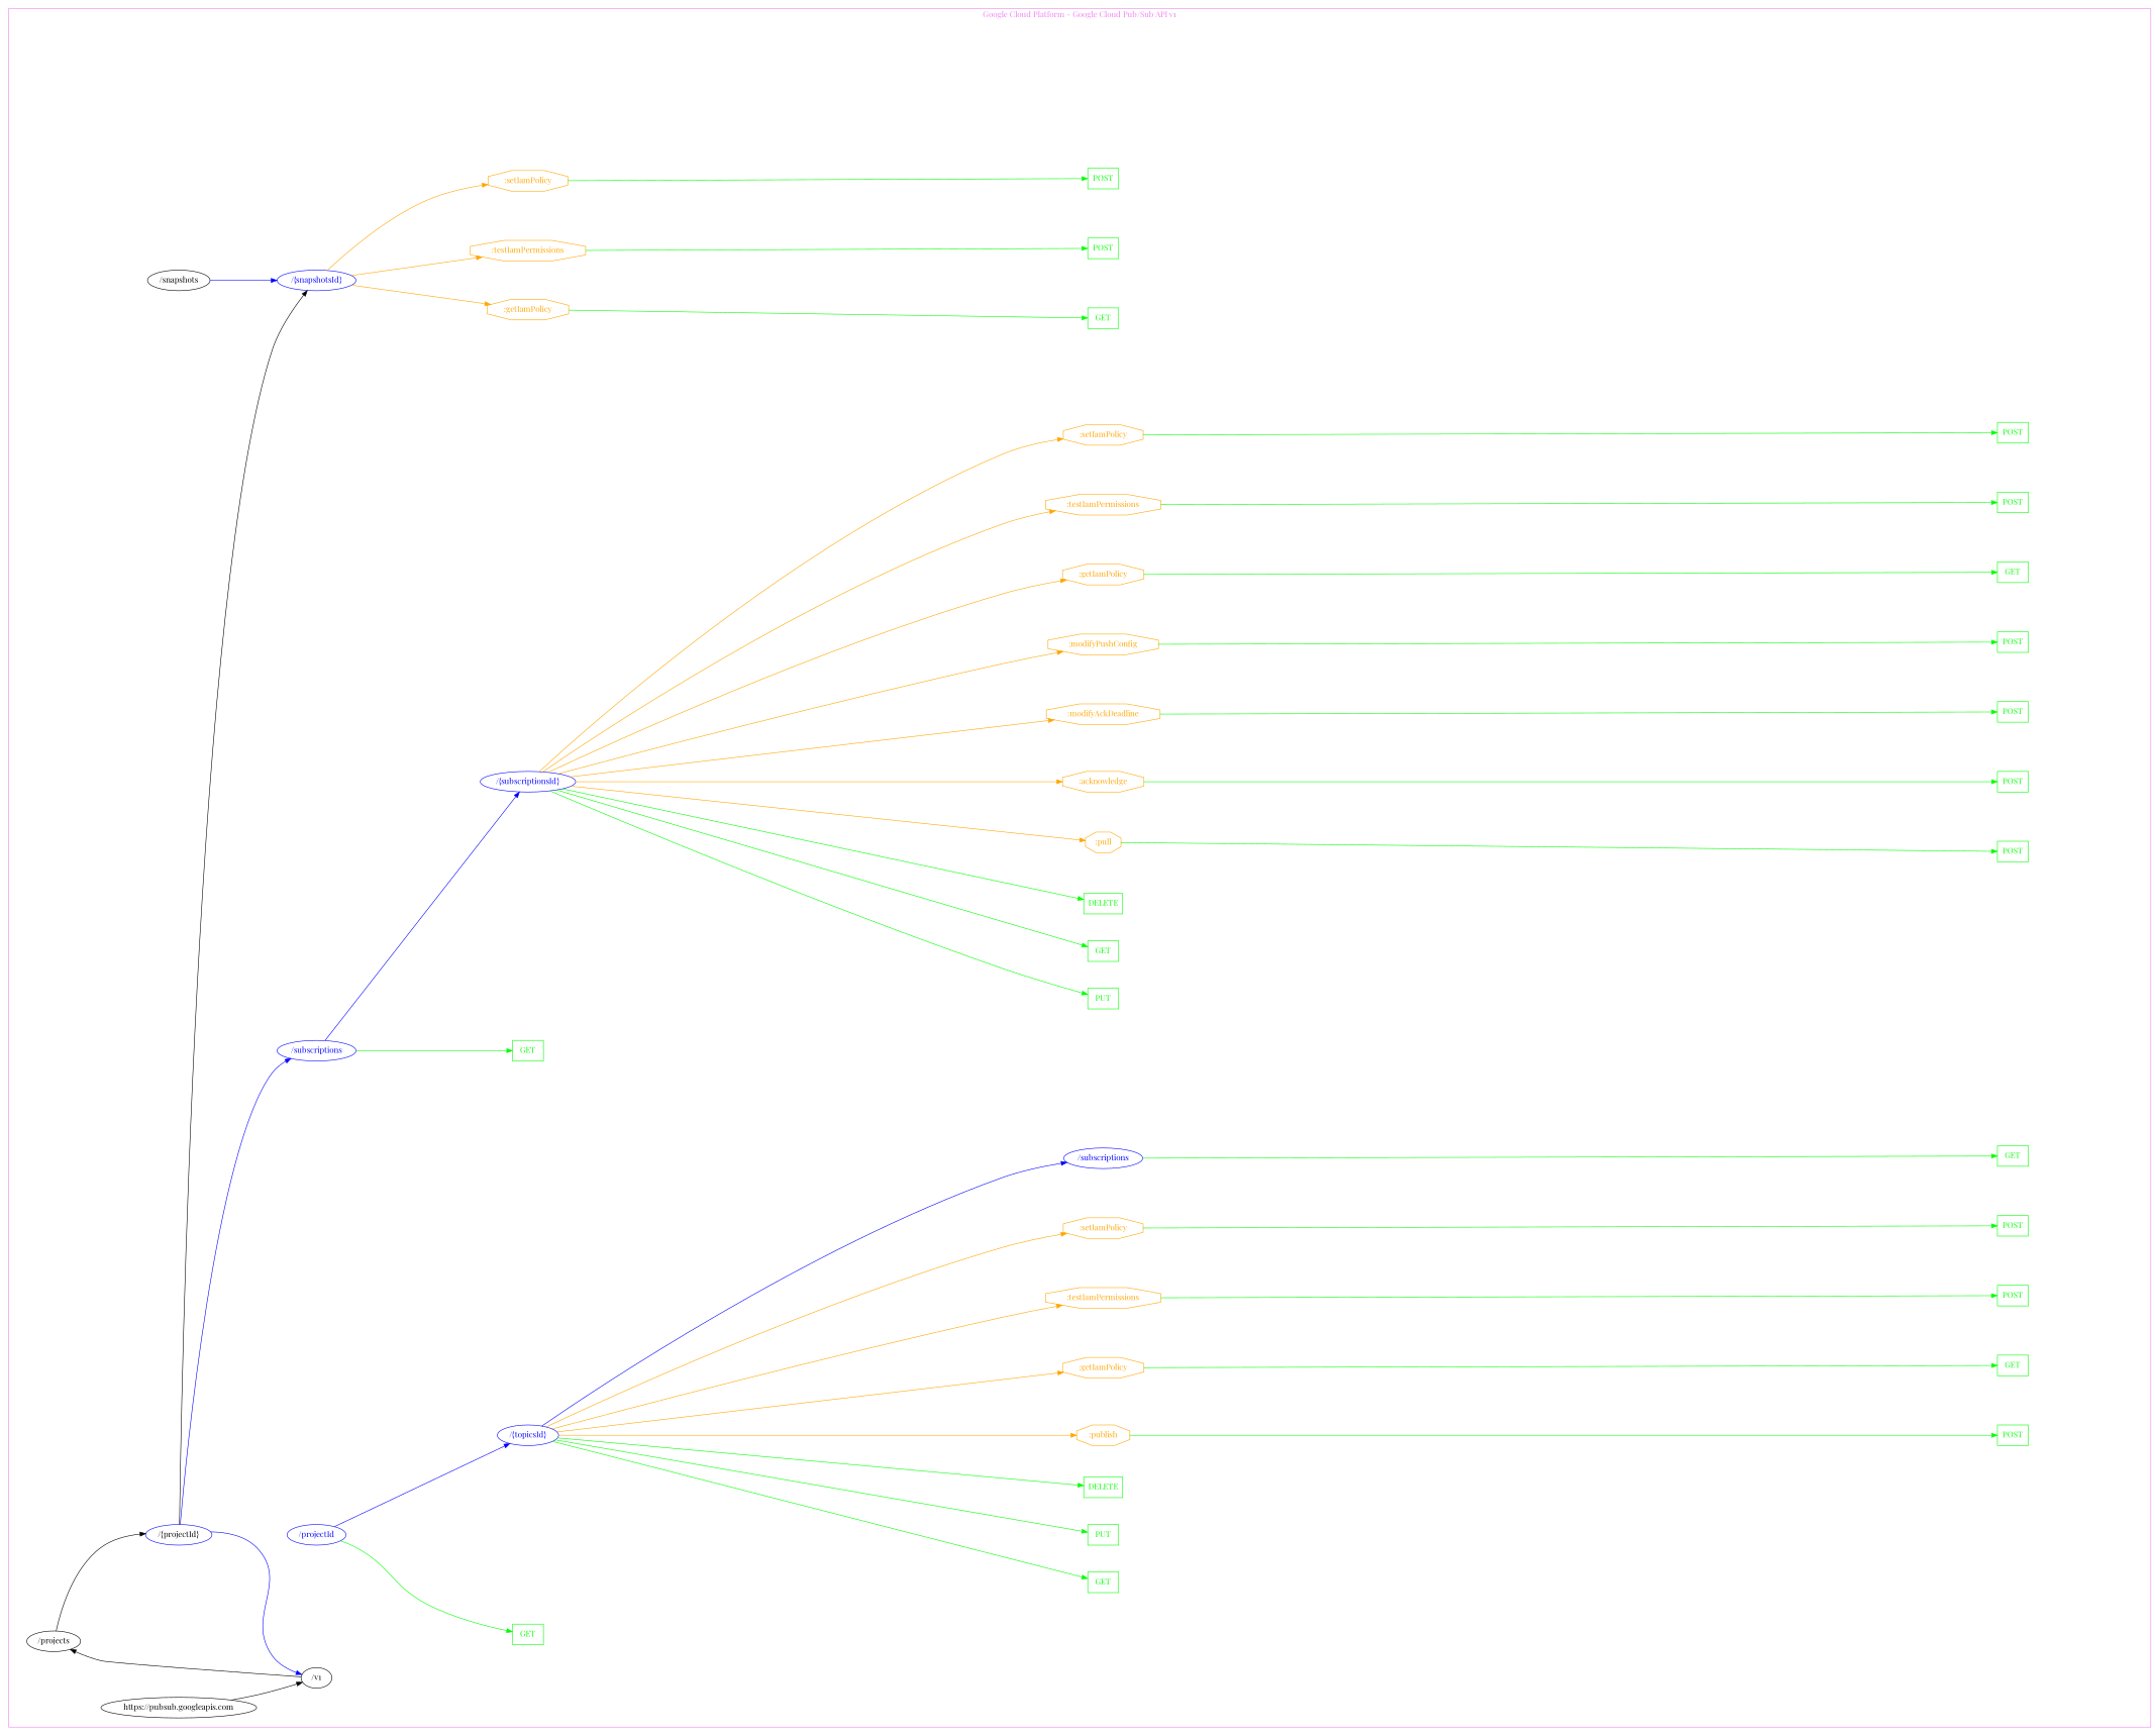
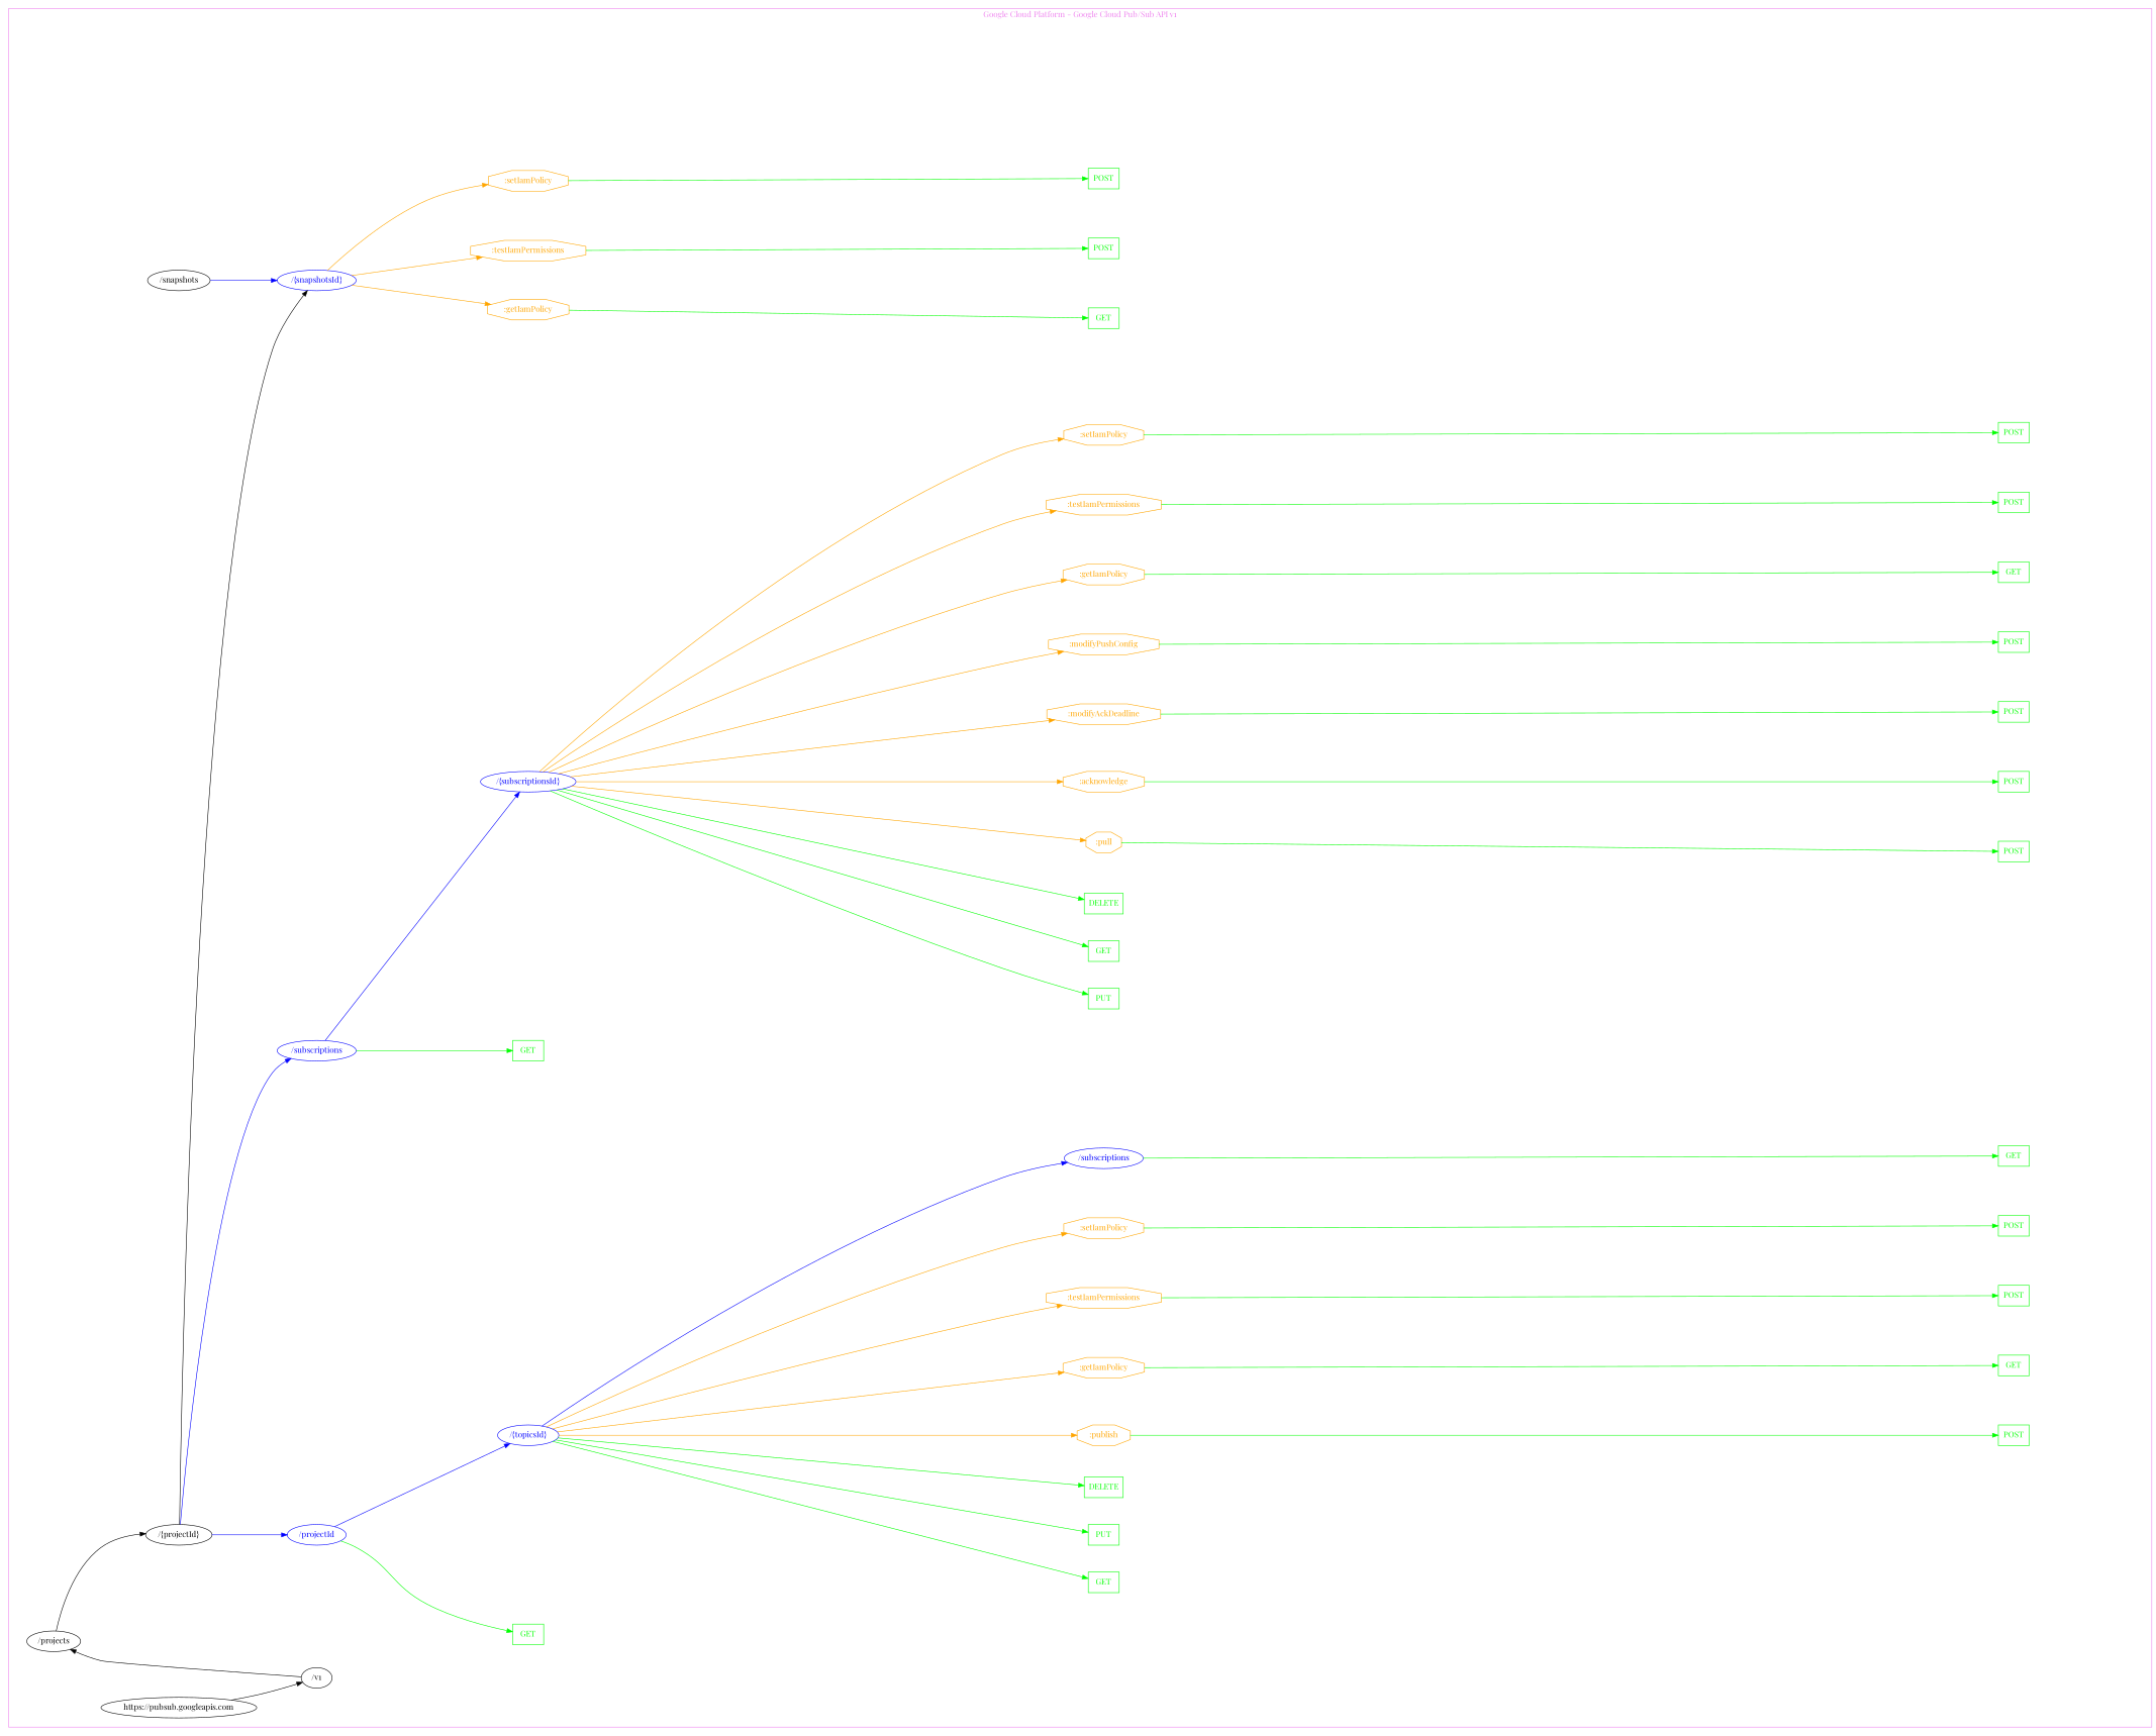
  digraph {
    fontname="Playfair Display"
    rankdir=LR
    node [color=green fontcolor=green fontname="Playfair Display" shape=box]
    edge [color=green fontcolor=green fontname="Playfair Display"]
    n1 [label=GET]
    n2 [label=GET]
    n3 [label=PUT]
    n4 [label=DELETE]
    n5 [label=POST]
    n6 [color=orange fontcolor=orange label=":publish" shape=octagon]
    n7 [label=GET]
    n8 [color=orange fontcolor=orange label=":getIamPolicy" shape=octagon]
    n9 [label=POST]
    n10 [color=orange fontcolor=orange label=":testIamPermissions" shape=octagon]
    n11 [label=POST]
    n12 [color=orange fontcolor=orange label=":setIamPolicy" shape=octagon]
    n13 [label=GET]
    n14 [color=blue fontcolor=blue label="/subscriptions" shape=ellipse]
    n15 [color=blue fontcolor=blue label="/{topicsId}" shape=ellipse]
    n16 [color=blue fontcolor=blue label="/projectId" shape=ellipse]
    n17 [label=GET]
    n18 [color=orange fontcolor=orange label=":getIamPolicy" shape=octagon]
    n19 [label=POST]
    n20 [color=orange fontcolor=orange label=":testIamPermissions" shape=octagon]
    n21 [label=POST]
    n22 [color=orange fontcolor=orange label=":setIamPolicy" shape=octagon]
    n23 [color=blue fontcolor=blue label="/{snapshotsId}" shape=ellipse]
    n24 [color=black fontcolor=black label="/snapshots" shape=ellipse]
    n25 [label=GET]
    n26 [label=PUT]
    n27 [label=GET]
    n28 [label=DELETE]
    n29 [label=POST]
    n30 [color=orange fontcolor=orange label=":pull" shape=octagon]
    n31 [label=POST]
    n32 [color=orange fontcolor=orange label=":acknowledge" shape=octagon]
    n33 [label=POST]
    n34 [color=orange fontcolor=orange label=":modifyAckDeadline" shape=octagon]
    n35 [label=POST]
    n36 [color=orange fontcolor=orange label=":modifyPushConfig" shape=octagon]
    n37 [label=GET]
    n38 [color=orange fontcolor=orange label=":getIamPolicy" shape=octagon]
    n39 [label=POST]
    n40 [color=orange fontcolor=orange label=":testIamPermissions" shape=octagon]
    n41 [label=POST]
    n42 [color=orange fontcolor=orange label=":setIamPolicy" shape=octagon]
    n43 [color=blue fontcolor=blue label="/{subscriptionsId}" shape=ellipse]
    n44 [color=blue fontcolor=blue label="/subscriptions" shape=ellipse]
-   n45 [color=blue fontcolor=black label="/{projectId}" shape=ellipse]
+   n45 [color=black fontcolor=black label="/{projectId}" shape=ellipse]
    n46 [color=black fontcolor=black label="/projects" shape=ellipse]
    n47 [color=black fontcolor=black label="/v1" shape=ellipse]
    n48 [color=black fontcolor=black label="https://pubsub.googleapis.com" shape=ellipse]
    subgraph cluster_1 {
      color=violet
      fontcolor=violet
      label="Google Cloud Platform - Google Cloud Pub/Sub API v1"
      subgraph cluster_2 {
        color=white
        fontcolor=white
        label="Google Cloud Platform - Google Cloud Pub/Sub API v1"
        n48
        subgraph cluster_3 {
          color=white
          fontcolor=white
          label="Google Cloud Platform - Google Cloud Pub/Sub API v1"
          n47
          subgraph cluster_4 {
            color=white
            fontcolor=white
            label="Google Cloud Platform - Google Cloud Pub/Sub API v1"
            n46
            subgraph cluster_5 {
              color=white
              fontcolor=white
              label="Google Cloud Platform - Google Cloud Pub/Sub API v1"
              n45
              subgraph cluster_6 {
                color=white
                fontcolor=white
                label="Google Cloud Platform - Google Cloud Pub/Sub API v1"
                n16
                subgraph cluster_7 {
                  color=white
                  fontcolor=white
                  label="Google Cloud Platform - Google Cloud Pub/Sub API v1"
                  n1
                }
                subgraph cluster_8 {
                  color=white
                  fontcolor=white
                  label="Google Cloud Platform - Google Cloud Pub/Sub API v1"
                  n15
                  subgraph cluster_9 {
                    color=white
                    fontcolor=white
                    label="Google Cloud Platform - Google Cloud Pub/Sub API v1"
                    n2
                  }
                  subgraph cluster_10 {
                    color=white
                    fontcolor=white
                    label="Google Cloud Platform - Google Cloud Pub/Sub API v1"
                    n3
                  }
                  subgraph cluster_11 {
                    color=white
                    fontcolor=white
                    label="Google Cloud Platform - Google Cloud Pub/Sub API v1"
                    n4
                  }
                  subgraph cluster_12 {
                    color=white
                    fontcolor=white
                    label="Google Cloud Platform - Google Cloud Pub/Sub API v1"
                    n6
                    subgraph cluster_13 {
                      color=white
                      fontcolor=white
                      label="Google Cloud Platform - Google Cloud Pub/Sub API v1"
                      n5
                    }
                  }
                  subgraph cluster_14 {
                    color=white
                    fontcolor=white
                    label="Google Cloud Platform - Google Cloud Pub/Sub API v1"
                    n8
                    subgraph cluster_15 {
                      color=white
                      fontcolor=white
                      label="Google Cloud Platform - Google Cloud Pub/Sub API v1"
                      n7
                    }
                  }
                  subgraph cluster_16 {
                    color=white
                    fontcolor=white
                    label="Google Cloud Platform - Google Cloud Pub/Sub API v1"
                    n10
                    subgraph cluster_17 {
                      color=white
                      fontcolor=white
                      label="Google Cloud Platform - Google Cloud Pub/Sub API v1"
                      n9
                    }
                  }
                  subgraph cluster_18 {
                    color=white
                    fontcolor=white
                    label="Google Cloud Platform - Google Cloud Pub/Sub API v1"
                    n12
                    subgraph cluster_19 {
                      color=white
                      fontcolor=white
                      label="Google Cloud Platform - Google Cloud Pub/Sub API v1"
                      n11
                    }
                  }
                  subgraph cluster_20 {
                    color=white
                    fontcolor=white
                    label="Google Cloud Platform - Google Cloud Pub/Sub API v1"
                    n14
                    subgraph cluster_21 {
                      color=white
                      fontcolor=white
                      label="Google Cloud Platform - Google Cloud Pub/Sub API v1"
                      n13
                    }
                  }
                }
              }
              subgraph cluster_22 {
                color=white
                fontcolor=white
                label="Google Cloud Platform - Google Cloud Pub/Sub API v1"
                n24
                subgraph cluster_23 {
                  color=white
                  fontcolor=white
                  label="Google Cloud Platform - Google Cloud Pub/Sub API v1"
                  n23
                  subgraph cluster_24 {
                    color=white
                    fontcolor=white
                    label="Google Cloud Platform - Google Cloud Pub/Sub API v1"
                    n18
                    subgraph cluster_25 {
                      color=white
                      fontcolor=white
                      label="Google Cloud Platform - Google Cloud Pub/Sub API v1"
                      n17
                    }
                  }
                  subgraph cluster_26 {
                    color=white
                    fontcolor=white
                    label="Google Cloud Platform - Google Cloud Pub/Sub API v1"
                    n20
                    subgraph cluster_27 {
                      color=white
                      fontcolor=white
                      label="Google Cloud Platform - Google Cloud Pub/Sub API v1"
                      n19
                    }
                  }
                  subgraph cluster_28 {
                    color=white
                    fontcolor=white
                    label="Google Cloud Platform - Google Cloud Pub/Sub API v1"
                    n22
                    subgraph cluster_29 {
                      color=white
                      fontcolor=white
                      label="Google Cloud Platform - Google Cloud Pub/Sub API v1"
                      n21
                    }
                  }
                }
              }
              subgraph cluster_30 {
                color=white
                fontcolor=white
                label="Google Cloud Platform - Google Cloud Pub/Sub API v1"
                n44
                subgraph cluster_31 {
                  color=white
                  fontcolor=white
                  label="Google Cloud Platform - Google Cloud Pub/Sub API v1"
                  n25
                }
                subgraph cluster_32 {
                  color=white
                  fontcolor=white
                  label="Google Cloud Platform - Google Cloud Pub/Sub API v1"
                  n43
                  subgraph cluster_33 {
                    color=white
                    fontcolor=white
                    label="Google Cloud Platform - Google Cloud Pub/Sub API v1"
                    n26
                  }
                  subgraph cluster_34 {
                    color=white
                    fontcolor=white
                    label="Google Cloud Platform - Google Cloud Pub/Sub API v1"
                    n27
                  }
                  subgraph cluster_35 {
                    color=white
                    fontcolor=white
                    label="Google Cloud Platform - Google Cloud Pub/Sub API v1"
                    n28
                  }
                  subgraph cluster_36 {
                    color=white
                    fontcolor=white
                    label="Google Cloud Platform - Google Cloud Pub/Sub API v1"
                    n30
                    subgraph cluster_37 {
                      color=white
                      fontcolor=white
                      label="Google Cloud Platform - Google Cloud Pub/Sub API v1"
                      n29
                    }
                  }
                  subgraph cluster_38 {
                    color=white
                    fontcolor=white
                    label="Google Cloud Platform - Google Cloud Pub/Sub API v1"
                    n32
                    subgraph cluster_39 {
                      color=white
                      fontcolor=white
                      label="Google Cloud Platform - Google Cloud Pub/Sub API v1"
                      n31
                    }
                  }
                  subgraph cluster_40 {
                    color=white
                    fontcolor=white
                    label="Google Cloud Platform - Google Cloud Pub/Sub API v1"
                    n34
                    subgraph cluster_41 {
                      color=white
                      fontcolor=white
                      label="Google Cloud Platform - Google Cloud Pub/Sub API v1"
                      n33
                    }
                  }
                  subgraph cluster_42 {
                    color=white
                    fontcolor=white
                    label="Google Cloud Platform - Google Cloud Pub/Sub API v1"
                    n36
                    subgraph cluster_43 {
                      color=white
                      fontcolor=white
                      label="Google Cloud Platform - Google Cloud Pub/Sub API v1"
                      n35
                    }
                  }
                  subgraph cluster_44 {
                    color=white
                    fontcolor=white
                    label="Google Cloud Platform - Google Cloud Pub/Sub API v1"
                    n38
                    subgraph cluster_45 {
                      color=white
                      fontcolor=white
                      label="Google Cloud Platform - Google Cloud Pub/Sub API v1"
                      n37
                    }
                  }
                  subgraph cluster_46 {
                    color=white
                    fontcolor=white
                    label="Google Cloud Platform - Google Cloud Pub/Sub API v1"
                    n40
                    subgraph cluster_47 {
                      color=white
                      fontcolor=white
                      label="Google Cloud Platform - Google Cloud Pub/Sub API v1"
                      n39
                    }
                  }
                  subgraph cluster_48 {
                    color=white
                    fontcolor=white
                    label="Google Cloud Platform - Google Cloud Pub/Sub API v1"
                    n42
                    subgraph cluster_49 {
                      color=white
                      fontcolor=white
                      label="Google Cloud Platform - Google Cloud Pub/Sub API v1"
                      n41
                    }
                  }
                }
              }
            }
          }
        }
      }
    }
    n6 -> n5
    n8 -> n7
    n10 -> n9
    n12 -> n11
    n14 -> n13
    n15 -> n2
    n15 -> n3
    n15 -> n4
    n15 -> n6 [color=orange fontcolor=orange]
    n15 -> n8 [color=orange fontcolor=orange]
    n15 -> n10 [color=orange fontcolor=orange]
    n15 -> n12 [color=orange fontcolor=orange]
    n15 -> n14 [color=blue fontcolor=blue]
    n16 -> n1
    n16 -> n15 [color=blue fontcolor=blue]
    n18 -> n17
    n20 -> n19
    n22 -> n21
    n23 -> n18 [color=orange fontcolor=orange]
    n23 -> n20 [color=orange fontcolor=orange]
    n23 -> n22 [color=orange fontcolor=orange]
    n24 -> n23 [color=blue fontcolor=blue]
    n30 -> n29
    n32 -> n31
    n34 -> n33
    n36 -> n35
    n38 -> n37
    n40 -> n39
    n42 -> n41
    n43 -> n26
    n43 -> n27
    n43 -> n28
    n43 -> n30 [color=orange fontcolor=orange]
    n43 -> n32 [color=orange fontcolor=orange]
    n43 -> n34 [color=orange fontcolor=orange]
    n43 -> n36 [color=orange fontcolor=orange]
    n43 -> n38 [color=orange fontcolor=orange]
    n43 -> n40 [color=orange fontcolor=orange]
    n43 -> n42 [color=orange fontcolor=orange]
    n44 -> n25
    n44 -> n43 [color=blue fontcolor=blue]
-   n45 -> n47 [color=blue fontcolor=blue]
+   n45 -> n16 [color=blue fontcolor=blue]
    n45 -> n23 [color=black fontcolor=black]
    n45 -> n44 [color=blue fontcolor=blue]
    n46 -> n45 [color=black fontcolor=black]
    n47 -> n46 [color=black fontcolor=black]
    n48 -> n47 [color=black fontcolor=black]
  }
